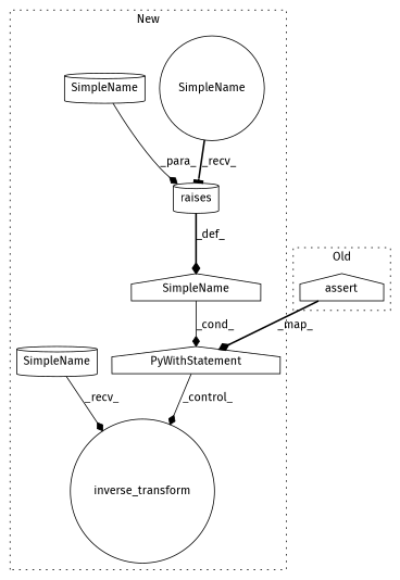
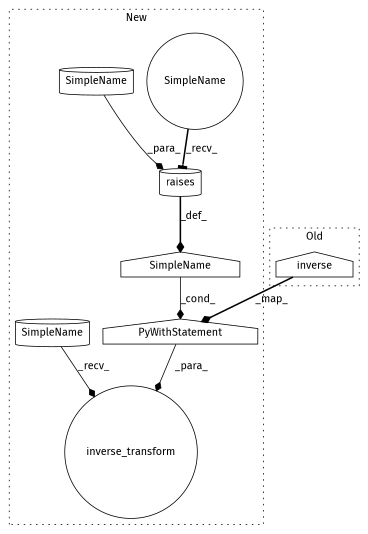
  digraph {
    fontname="Fira Sans"
    node [a=42 fontname="Fira Sans" shape=house]
    edge [arrowhead=diamond fontname="Fira Sans" style=solid]
    n1 [a=32 l="18,1" label=inverse_transform s="9455,9505" shape=circle]
    n2 [a=104 l="10,2" label=PyWithStatement s="9408,9443"]
    n3 [label=SimpleName]
    n4 [a=32 l="7,1" label=raises s="9425,9442" shape=cylinder]
    n5 [l=6 label=SimpleName s=9418 shape=circle]
    n6 [l=10 label=SimpleName s=9432 shape=cylinder]
    n7 [l=1 label=SimpleName s=9453 shape=cylinder]
-   n8 [a=32 l="14,1" label=assert s="7775,7852"]
+   n8 [a=32 l="14,1" label=inverse s="7775,7852"]
    subgraph cluster_1 {
      label=New
      style=dotted
      n1
      n2
      n3
      n4
      n5
      n6
      n7
    }
    subgraph cluster_2 {
      label=Old
      style=dotted
      n8
    }
-   n2 -> n1 [label=_control_]
+   n2 -> n1 [label=_para_]
    n3 -> n2 [label=_cond_]
    n4 -> n3 [label=_def_ style=bold]
    n5 -> n4 [arrowhead=tee label=_recv_ style=bold]
    n6 -> n4 [label=_para_]
    n7 -> n1 [label=_recv_]
    n8 -> n2 [label=_map_ style=bold]
  }
